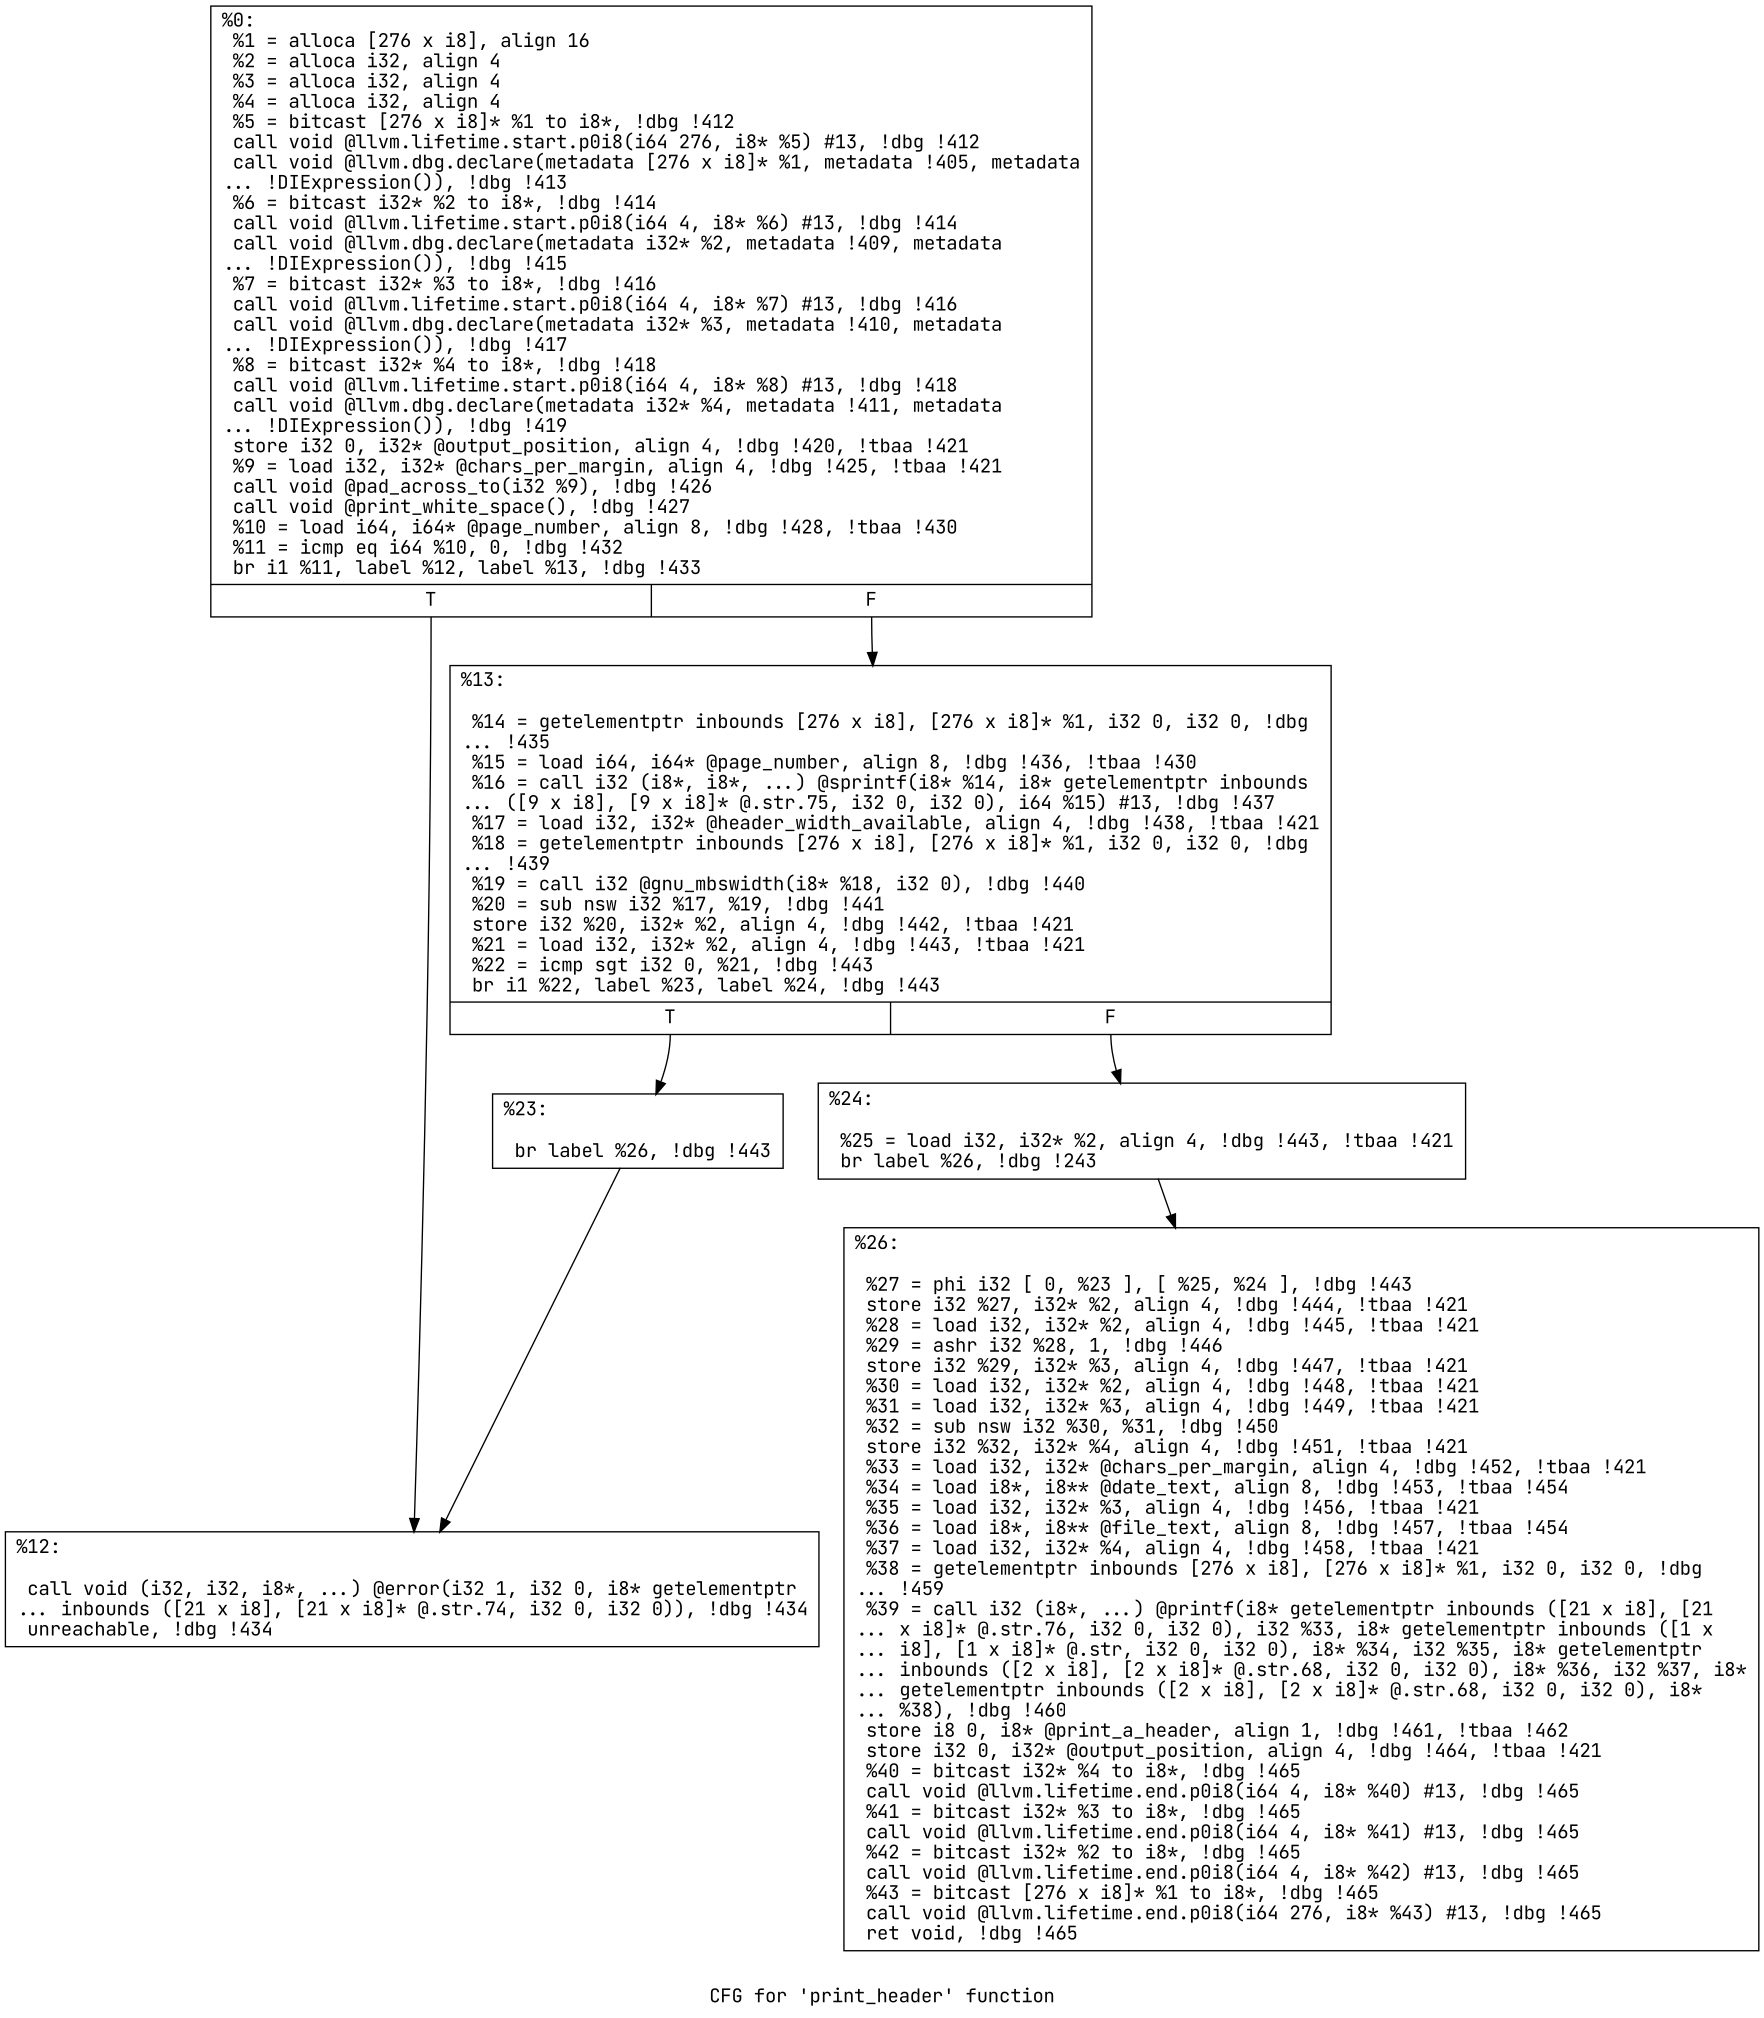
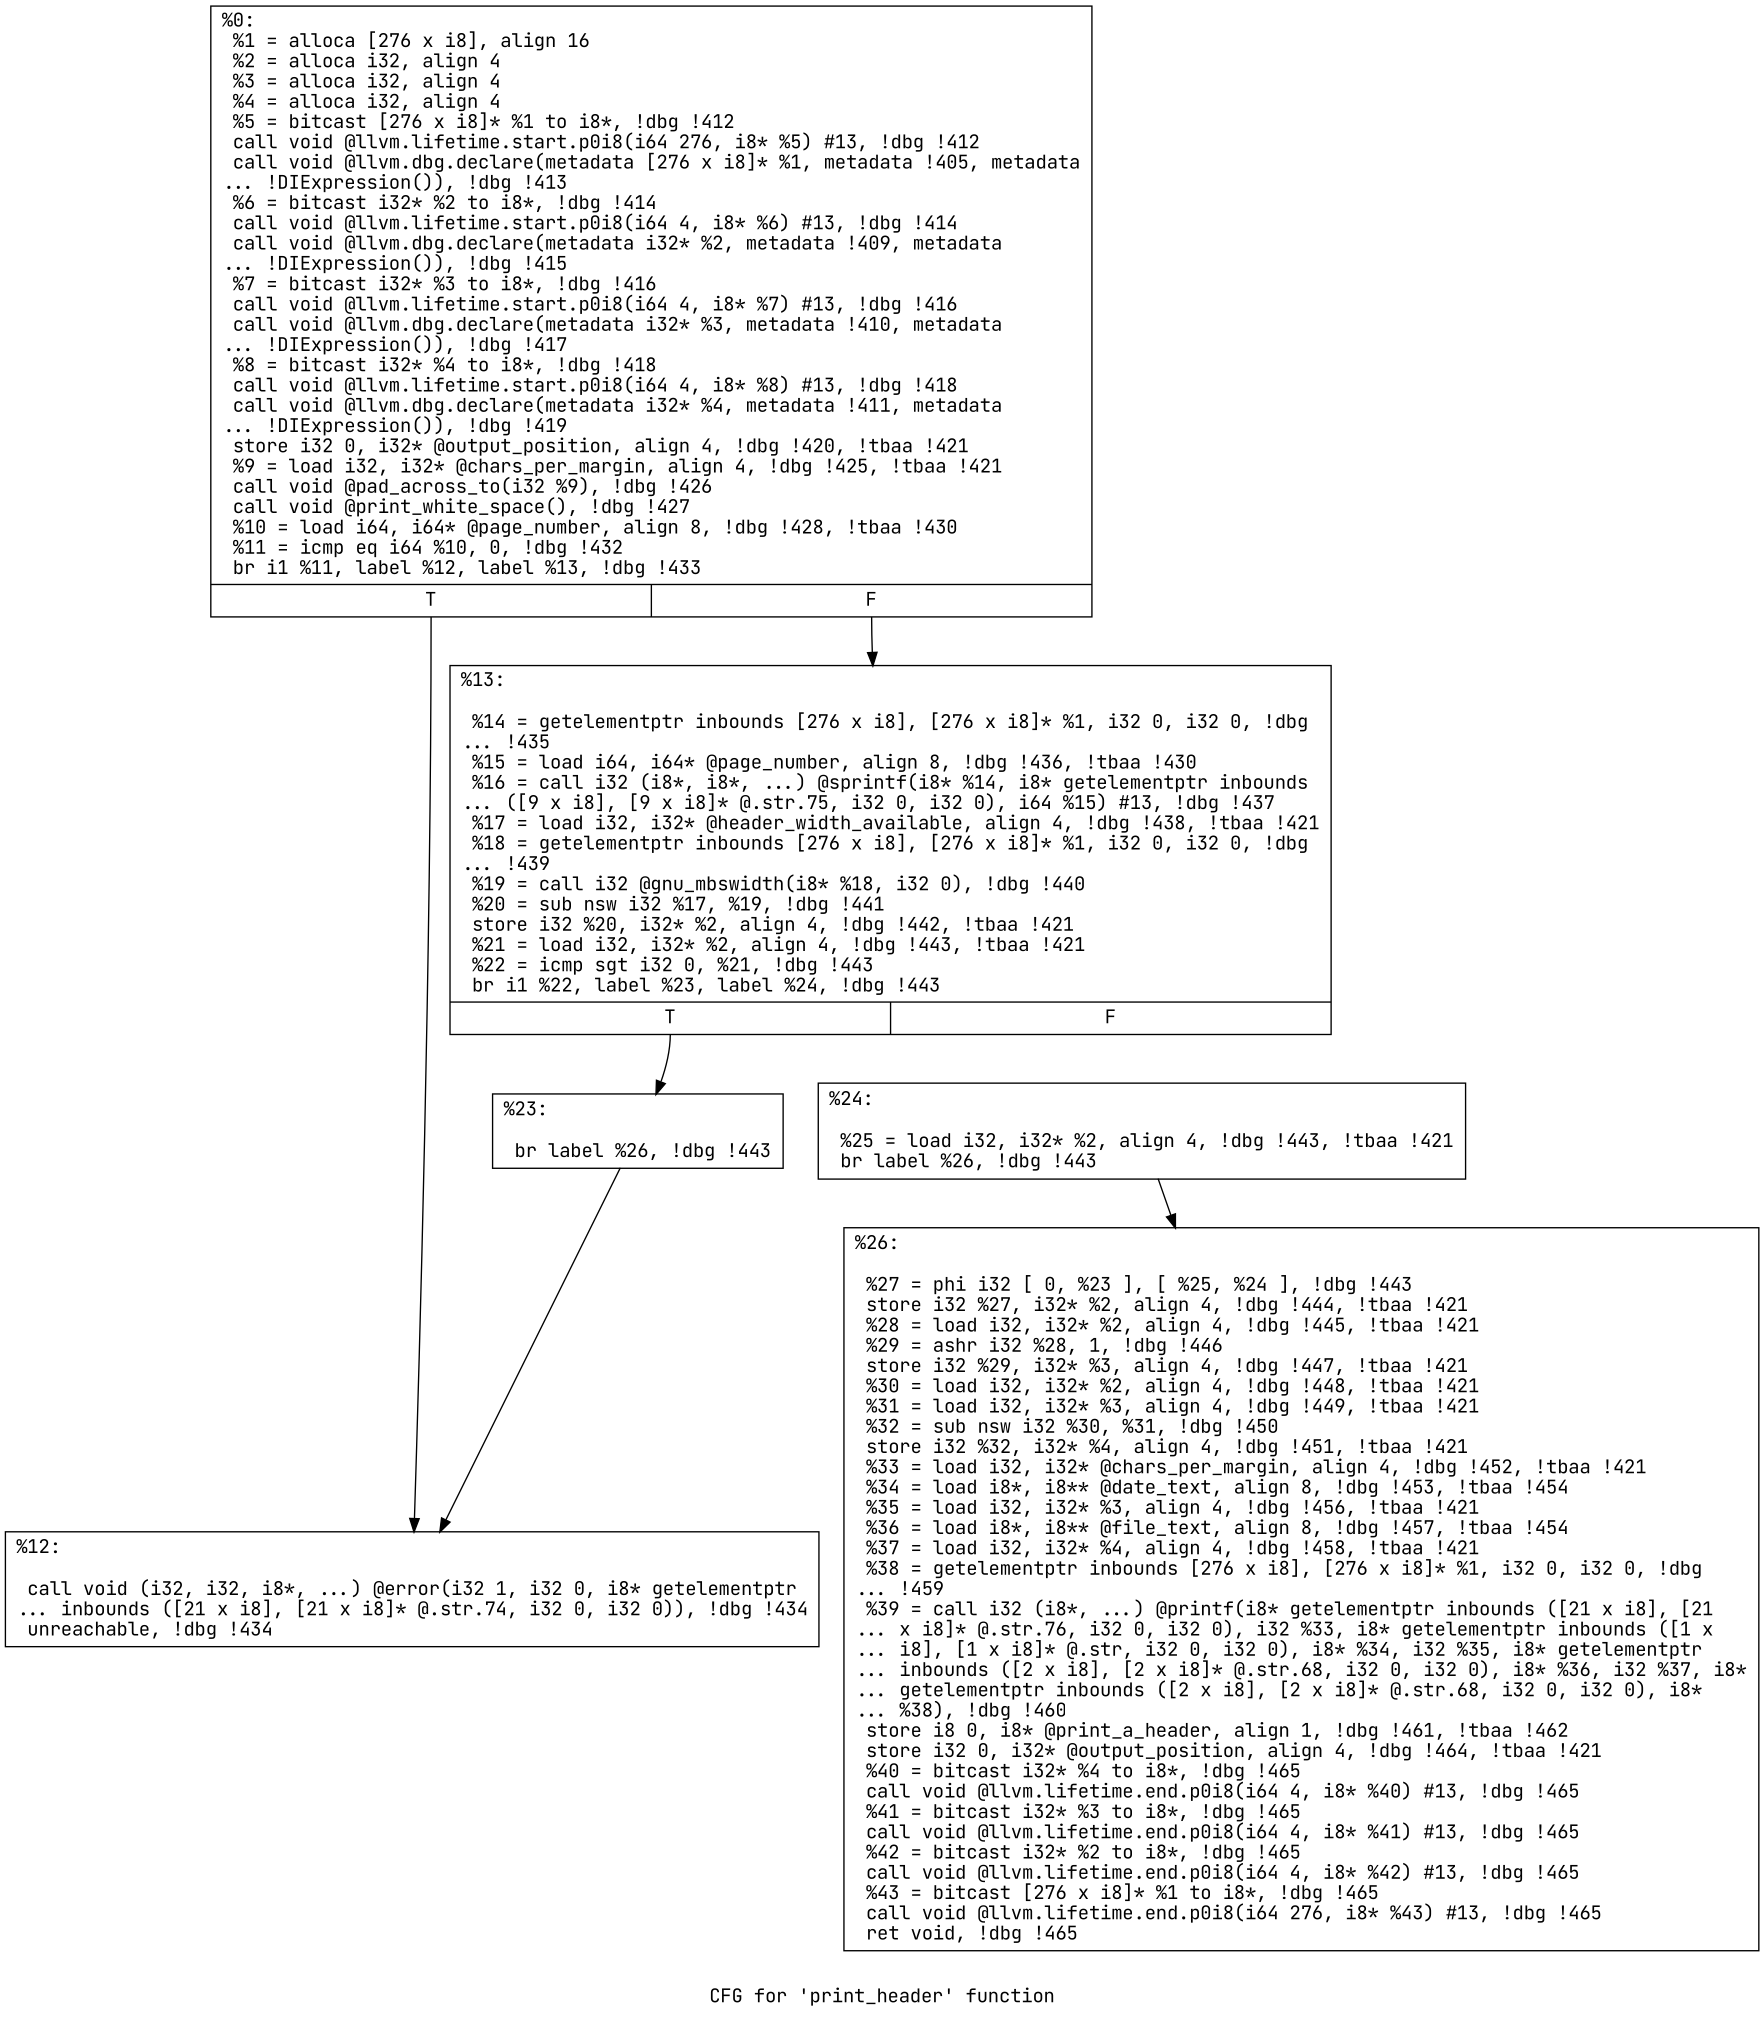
  digraph {
    fontname="JetBrains Mono"
    label="CFG for 'print_header' function"
    node [fontname="JetBrains Mono" shape=record]
    edge [fontname="JetBrains Mono"]
    n1 [label="{%0:\l  %1 = alloca [276 x i8], align 16\l  %2 = alloca i32, align 4\l  %3 = alloca i32, align 4\l  %4 = alloca i32, align 4\l  %5 = bitcast [276 x i8]* %1 to i8*, !dbg !412\l  call void @llvm.lifetime.start.p0i8(i64 276, i8* %5) #13, !dbg !412\l  call void @llvm.dbg.declare(metadata [276 x i8]* %1, metadata !405, metadata\l... !DIExpression()), !dbg !413\l  %6 = bitcast i32* %2 to i8*, !dbg !414\l  call void @llvm.lifetime.start.p0i8(i64 4, i8* %6) #13, !dbg !414\l  call void @llvm.dbg.declare(metadata i32* %2, metadata !409, metadata\l... !DIExpression()), !dbg !415\l  %7 = bitcast i32* %3 to i8*, !dbg !416\l  call void @llvm.lifetime.start.p0i8(i64 4, i8* %7) #13, !dbg !416\l  call void @llvm.dbg.declare(metadata i32* %3, metadata !410, metadata\l... !DIExpression()), !dbg !417\l  %8 = bitcast i32* %4 to i8*, !dbg !418\l  call void @llvm.lifetime.start.p0i8(i64 4, i8* %8) #13, !dbg !418\l  call void @llvm.dbg.declare(metadata i32* %4, metadata !411, metadata\l... !DIExpression()), !dbg !419\l  store i32 0, i32* @output_position, align 4, !dbg !420, !tbaa !421\l  %9 = load i32, i32* @chars_per_margin, align 4, !dbg !425, !tbaa !421\l  call void @pad_across_to(i32 %9), !dbg !426\l  call void @print_white_space(), !dbg !427\l  %10 = load i64, i64* @page_number, align 8, !dbg !428, !tbaa !430\l  %11 = icmp eq i64 %10, 0, !dbg !432\l  br i1 %11, label %12, label %13, !dbg !433\l|{<s0>T|<s1>F}}"]
    n2 [label="{%12:\l\l  call void (i32, i32, i8*, ...) @error(i32 1, i32 0, i8* getelementptr\l... inbounds ([21 x i8], [21 x i8]* @.str.74, i32 0, i32 0)), !dbg !434\l  unreachable, !dbg !434\l}"]
    n3 [label="{%13:\l\l  %14 = getelementptr inbounds [276 x i8], [276 x i8]* %1, i32 0, i32 0, !dbg\l... !435\l  %15 = load i64, i64* @page_number, align 8, !dbg !436, !tbaa !430\l  %16 = call i32 (i8*, i8*, ...) @sprintf(i8* %14, i8* getelementptr inbounds\l... ([9 x i8], [9 x i8]* @.str.75, i32 0, i32 0), i64 %15) #13, !dbg !437\l  %17 = load i32, i32* @header_width_available, align 4, !dbg !438, !tbaa !421\l  %18 = getelementptr inbounds [276 x i8], [276 x i8]* %1, i32 0, i32 0, !dbg\l... !439\l  %19 = call i32 @gnu_mbswidth(i8* %18, i32 0), !dbg !440\l  %20 = sub nsw i32 %17, %19, !dbg !441\l  store i32 %20, i32* %2, align 4, !dbg !442, !tbaa !421\l  %21 = load i32, i32* %2, align 4, !dbg !443, !tbaa !421\l  %22 = icmp sgt i32 0, %21, !dbg !443\l  br i1 %22, label %23, label %24, !dbg !443\l|{<s0>T|<s1>F}}"]
    n4 [label="{%23:\l\l  br label %26, !dbg !443\l}"]
-   n5 [label="{%24:\l\l  %25 = load i32, i32* %2, align 4, !dbg !443, !tbaa !421\l  br label %26, !dbg !243\l}"]
+   n5 [label="{%24:\l\l  %25 = load i32, i32* %2, align 4, !dbg !443, !tbaa !421\l  br label %26, !dbg !443\l}"]
    n6 [label="{%26:\l\l  %27 = phi i32 [ 0, %23 ], [ %25, %24 ], !dbg !443\l  store i32 %27, i32* %2, align 4, !dbg !444, !tbaa !421\l  %28 = load i32, i32* %2, align 4, !dbg !445, !tbaa !421\l  %29 = ashr i32 %28, 1, !dbg !446\l  store i32 %29, i32* %3, align 4, !dbg !447, !tbaa !421\l  %30 = load i32, i32* %2, align 4, !dbg !448, !tbaa !421\l  %31 = load i32, i32* %3, align 4, !dbg !449, !tbaa !421\l  %32 = sub nsw i32 %30, %31, !dbg !450\l  store i32 %32, i32* %4, align 4, !dbg !451, !tbaa !421\l  %33 = load i32, i32* @chars_per_margin, align 4, !dbg !452, !tbaa !421\l  %34 = load i8*, i8** @date_text, align 8, !dbg !453, !tbaa !454\l  %35 = load i32, i32* %3, align 4, !dbg !456, !tbaa !421\l  %36 = load i8*, i8** @file_text, align 8, !dbg !457, !tbaa !454\l  %37 = load i32, i32* %4, align 4, !dbg !458, !tbaa !421\l  %38 = getelementptr inbounds [276 x i8], [276 x i8]* %1, i32 0, i32 0, !dbg\l... !459\l  %39 = call i32 (i8*, ...) @printf(i8* getelementptr inbounds ([21 x i8], [21\l... x i8]* @.str.76, i32 0, i32 0), i32 %33, i8* getelementptr inbounds ([1 x\l... i8], [1 x i8]* @.str, i32 0, i32 0), i8* %34, i32 %35, i8* getelementptr\l... inbounds ([2 x i8], [2 x i8]* @.str.68, i32 0, i32 0), i8* %36, i32 %37, i8*\l... getelementptr inbounds ([2 x i8], [2 x i8]* @.str.68, i32 0, i32 0), i8*\l... %38), !dbg !460\l  store i8 0, i8* @print_a_header, align 1, !dbg !461, !tbaa !462\l  store i32 0, i32* @output_position, align 4, !dbg !464, !tbaa !421\l  %40 = bitcast i32* %4 to i8*, !dbg !465\l  call void @llvm.lifetime.end.p0i8(i64 4, i8* %40) #13, !dbg !465\l  %41 = bitcast i32* %3 to i8*, !dbg !465\l  call void @llvm.lifetime.end.p0i8(i64 4, i8* %41) #13, !dbg !465\l  %42 = bitcast i32* %2 to i8*, !dbg !465\l  call void @llvm.lifetime.end.p0i8(i64 4, i8* %42) #13, !dbg !465\l  %43 = bitcast [276 x i8]* %1 to i8*, !dbg !465\l  call void @llvm.lifetime.end.p0i8(i64 276, i8* %43) #13, !dbg !465\l  ret void, !dbg !465\l}"]
    n1 -> n2 [tailport=s0]
    n1 -> n3 [tailport=s1]
    n3 -> n4 [tailport=s0]
-   n3 -> n5 [tailport=s1]
    n4 -> n2
    n5 -> n6
  }
